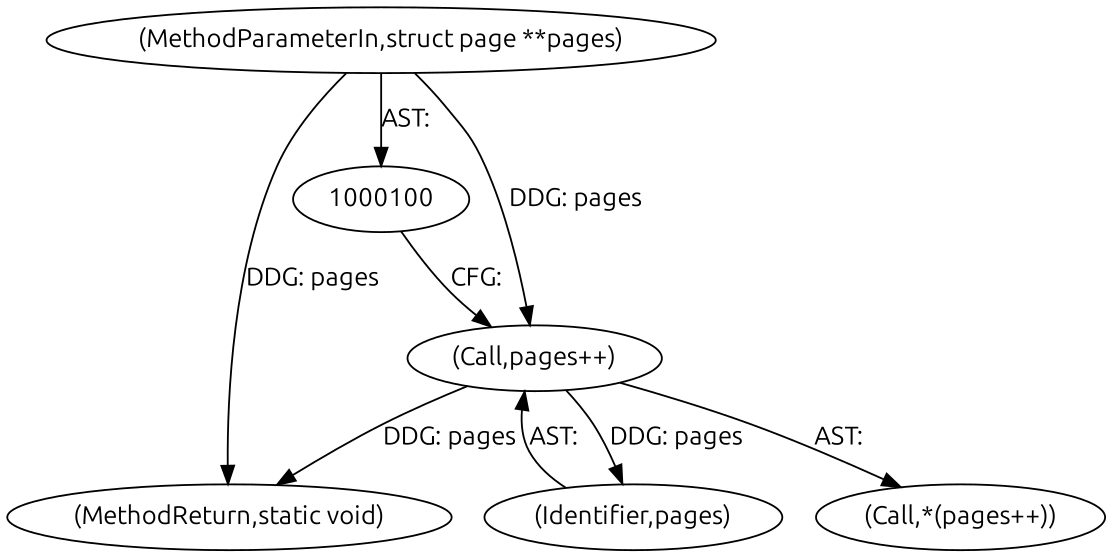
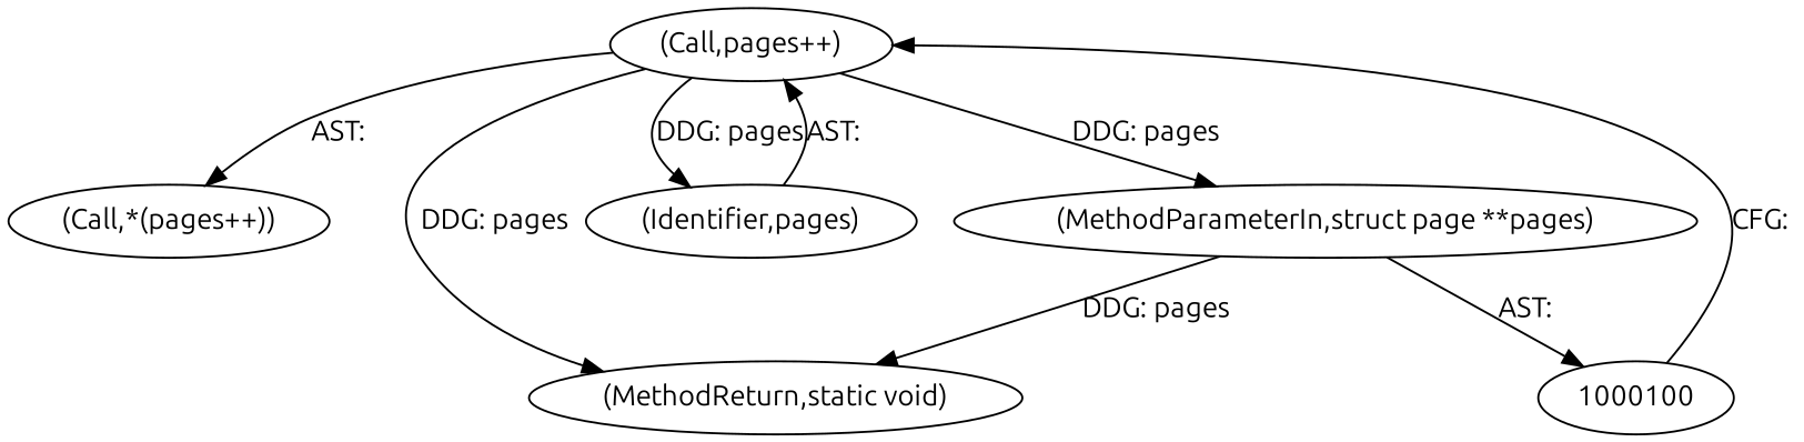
  digraph {
    fontname=Ubuntu
    node [fontname=Ubuntu]
    edge [fontname=Ubuntu]
    n1 [label="(Call,pages++)"]
    n2 [label="(Call,*(pages++))"]
    n3 [label="(MethodReturn,static void)"]
    n4 [label="(Identifier,pages)"]
    n5 [label="(MethodParameterIn,struct page **pages)"]
    1000100
    n1 -> n2 [label="AST: "]
    n1 -> n3 [label="DDG: pages"]
    n1 -> n4 [label="DDG: pages"]
    n4 -> n1 [label="AST: "]
-   n5 -> n1 [label="DDG: pages"]
+   n1 -> n5 [label="DDG: pages"]
    n5 -> n3 [label="DDG: pages"]
    n5 -> 1000100 [label="AST: "]
    1000100 -> n1 [label="CFG: "]
  }
